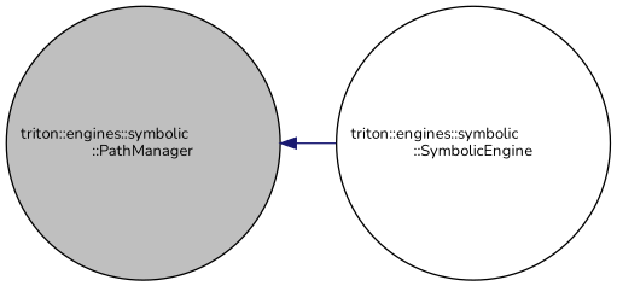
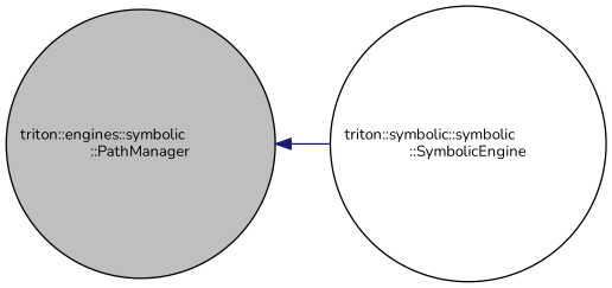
  digraph {
    rankdir=LR
    fontname=Nunito
    node [color=black fontname=Nunito fontsize=10 shape=circle style=filled]
    n1 [fillcolor=grey75 fontcolor=black height=0.2 label="triton::engines::symbolic\l::PathManager" width=0.4]
-   n2 [fillcolor=white height=0.2 label="triton::engines::symbolic\l::SymbolicEngine" width=0.4]
+   n2 [fillcolor=white height=0.2 label="triton::symbolic::symbolic\l::SymbolicEngine" width=0.4]
    n1 -> n2 [color=midnightblue dir=back fontname=Nunito fontsize=10 labelfontname=Helvetica labelfontsize=10 style=solid]
  }
